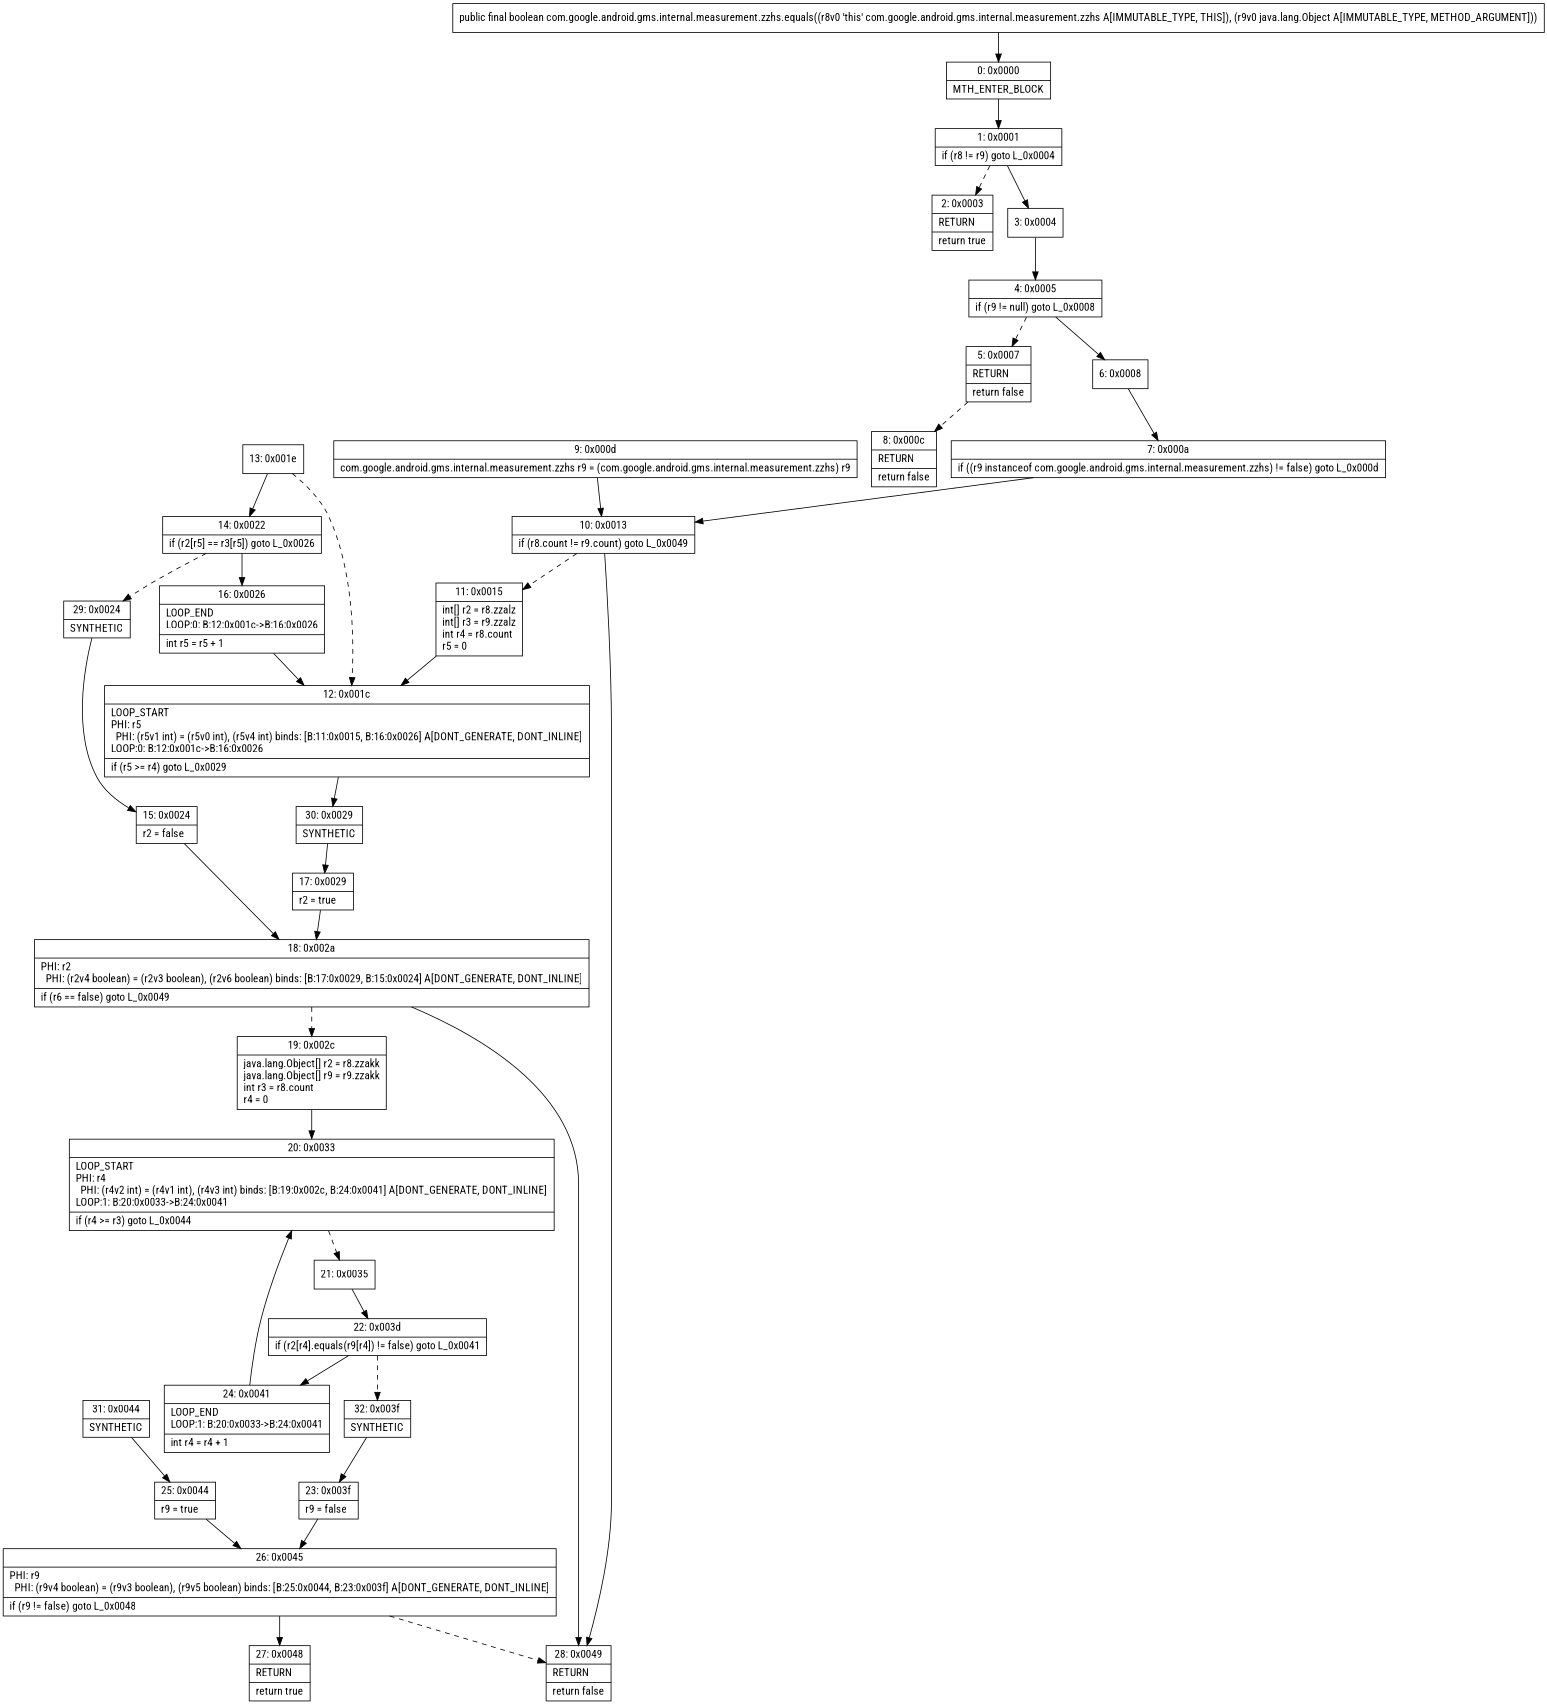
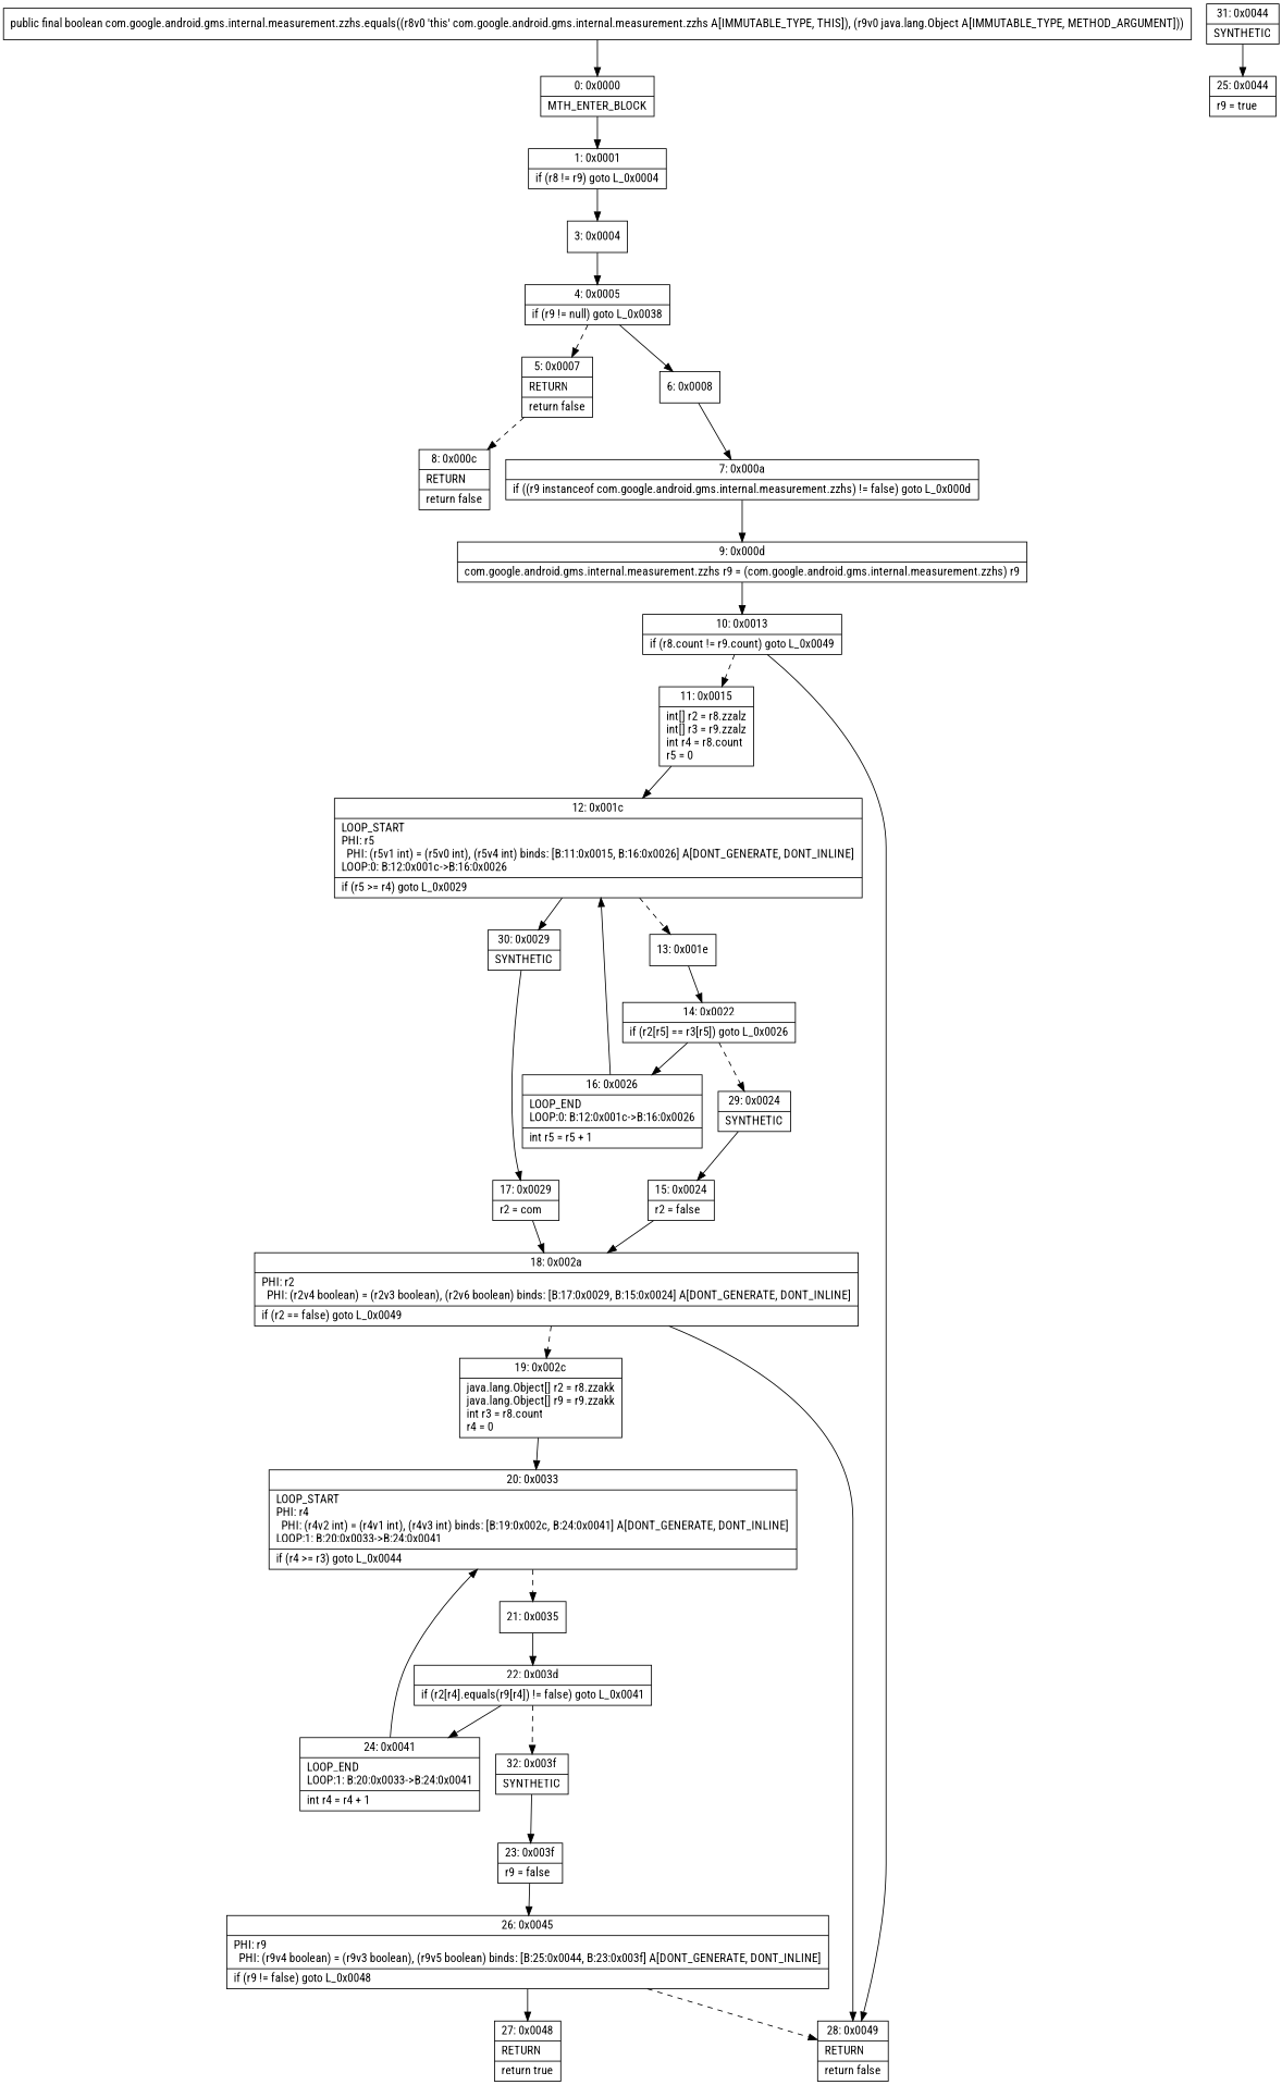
  digraph {
    fontname="Roboto Condensed"
    node [fontname="Roboto Condensed" shape=record]
    edge [fontname="Roboto Condensed"]
    n1 [label="{0\:\ 0x0000|MTH_ENTER_BLOCK\l}"]
    n2 [label="{1\:\ 0x0001|if (r8 != r9) goto L_0x0004\l}"]
-   n3 [label="{2\:\ 0x0003|RETURN\l|return true\l}"]
    n4 [label="{3\:\ 0x0004}"]
-   n5 [label="{4\:\ 0x0005|if (r9 != null) goto L_0x0008\l}"]
+   n5 [label="{4\:\ 0x0005|if (r9 != null) goto L_0x0038\l}"]
    n6 [label="{5\:\ 0x0007|RETURN\l|return false\l}"]
    n7 [label="{6\:\ 0x0008}"]
    n8 [label="{8\:\ 0x000c|RETURN\l|return false\l}"]
    n9 [label="{7\:\ 0x000a|if ((r9 instanceof com.google.android.gms.internal.measurement.zzhs) != false) goto L_0x000d\l}"]
    n10 [label="{9\:\ 0x000d|com.google.android.gms.internal.measurement.zzhs r9 = (com.google.android.gms.internal.measurement.zzhs) r9\l}"]
    n11 [label="{10\:\ 0x0013|if (r8.count != r9.count) goto L_0x0049\l}"]
    n12 [label="{11\:\ 0x0015|int[] r2 = r8.zzalz\lint[] r3 = r9.zzalz\lint r4 = r8.count\lr5 = 0\l}"]
    n13 [label="{28\:\ 0x0049|RETURN\l|return false\l}"]
    n14 [label="{12\:\ 0x001c|LOOP_START\lPHI: r5 \l  PHI: (r5v1 int) = (r5v0 int), (r5v4 int) binds: [B:11:0x0015, B:16:0x0026] A[DONT_GENERATE, DONT_INLINE]\lLOOP:0: B:12:0x001c\-\>B:16:0x0026\l|if (r5 \>= r4) goto L_0x0029\l}"]
    n15 [label="{13\:\ 0x001e}"]
    n16 [label="{30\:\ 0x0029|SYNTHETIC\l}"]
    n17 [label="{14\:\ 0x0022|if (r2[r5] == r3[r5]) goto L_0x0026\l}"]
-   n18 [label="{17\:\ 0x0029|r2 = true\l}"]
+   n18 [label="{17\:\ 0x0029|r2 = com\l}"]
    n19 [label="{16\:\ 0x0026|LOOP_END\lLOOP:0: B:12:0x001c\-\>B:16:0x0026\l|int r5 = r5 + 1\l}"]
    n20 [label="{29\:\ 0x0024|SYNTHETIC\l}"]
    n21 [label="{15\:\ 0x0024|r2 = false\l}"]
-   n22 [label="{18\:\ 0x002a|PHI: r2 \l  PHI: (r2v4 boolean) = (r2v3 boolean), (r2v6 boolean) binds: [B:17:0x0029, B:15:0x0024] A[DONT_GENERATE, DONT_INLINE]\l|if (r6 == false) goto L_0x0049\l}"]
+   n22 [label="{18\:\ 0x002a|PHI: r2 \l  PHI: (r2v4 boolean) = (r2v3 boolean), (r2v6 boolean) binds: [B:17:0x0029, B:15:0x0024] A[DONT_GENERATE, DONT_INLINE]\l|if (r2 == false) goto L_0x0049\l}"]
    n23 [label="{19\:\ 0x002c|java.lang.Object[] r2 = r8.zzakk\ljava.lang.Object[] r9 = r9.zzakk\lint r3 = r8.count\lr4 = 0\l}"]
    n24 [label="{20\:\ 0x0033|LOOP_START\lPHI: r4 \l  PHI: (r4v2 int) = (r4v1 int), (r4v3 int) binds: [B:19:0x002c, B:24:0x0041] A[DONT_GENERATE, DONT_INLINE]\lLOOP:1: B:20:0x0033\-\>B:24:0x0041\l|if (r4 \>= r3) goto L_0x0044\l}"]
    n25 [label="{21\:\ 0x0035}"]
    n26 [label="{22\:\ 0x003d|if (r2[r4].equals(r9[r4]) != false) goto L_0x0041\l}"]
    n27 [label="{31\:\ 0x0044|SYNTHETIC\l}"]
    n28 [label="{25\:\ 0x0044|r9 = true\l}"]
    n29 [label="{24\:\ 0x0041|LOOP_END\lLOOP:1: B:20:0x0033\-\>B:24:0x0041\l|int r4 = r4 + 1\l}"]
    n30 [label="{32\:\ 0x003f|SYNTHETIC\l}"]
    n31 [label="{23\:\ 0x003f|r9 = false\l}"]
    n32 [label="{26\:\ 0x0045|PHI: r9 \l  PHI: (r9v4 boolean) = (r9v3 boolean), (r9v5 boolean) binds: [B:25:0x0044, B:23:0x003f] A[DONT_GENERATE, DONT_INLINE]\l|if (r9 != false) goto L_0x0048\l}"]
    n33 [label="{27\:\ 0x0048|RETURN\l|return true\l}"]
    n34 [label="{public final boolean com.google.android.gms.internal.measurement.zzhs.equals((r8v0 'this' com.google.android.gms.internal.measurement.zzhs A[IMMUTABLE_TYPE, THIS]), (r9v0 java.lang.Object A[IMMUTABLE_TYPE, METHOD_ARGUMENT])) }"]
    n1 -> n2
-   n2 -> n3 [style=dashed]
    n2 -> n4
    n4 -> n5
    n5 -> n6 [style=dashed]
    n5 -> n7
    n6 -> n8 [style=dashed]
    n7 -> n9
-   n9 -> n11
+   n9 -> n10
    n10 -> n11
    n11 -> n12 [style=dashed]
    n11 -> n13
    n12 -> n14
-   n15 -> n14 [style=dashed]
+   n14 -> n15 [style=dashed]
    n14 -> n16
    n15 -> n17
    n16 -> n18
    n17 -> n19
    n17 -> n20 [style=dashed]
    n18 -> n22
    n19 -> n14
    n20 -> n21
    n21 -> n22
    n22 -> n13
    n22 -> n23 [style=dashed]
    n23 -> n24
    n24 -> n25 [style=dashed]
    n25 -> n26
    n26 -> n29
    n26 -> n30 [style=dashed]
    n27 -> n28
-   n28 -> n32
    n29 -> n24
    n30 -> n31
    n31 -> n32
    n32 -> n13 [style=dashed]
    n32 -> n33
    n34 -> n1
  }
